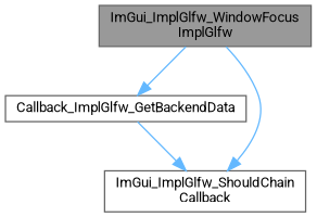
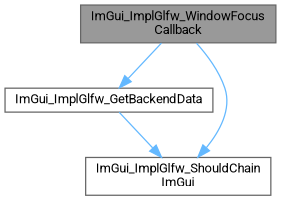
  digraph {
    fontname=Roboto
    rankdir=TB
    node [color=grey40 fillcolor=white fontname=Roboto fontsize=10 shape=box style=filled]
    edge [color=steelblue1 fontname=Roboto fontsize=10 labelfontname=Helvetica labelfontsize=10 style=solid]
-   n1 [color=gray40 fillcolor=grey60 fontcolor=black height=0.2 label="ImGui_ImplGlfw_WindowFocus\lImplGlfw" width=0.4]
-   n2 [height=0.2 label=Callback_ImplGlfw_GetBackendData width=0.4]
-   n3 [height=0.2 label="ImGui_ImplGlfw_ShouldChain\lCallback" width=0.4]
+   n1 [color=gray40 fillcolor=grey60 fontcolor=black height=0.2 label="ImGui_ImplGlfw_WindowFocus\lCallback" width=0.4]
+   n2 [height=0.2 label=ImGui_ImplGlfw_GetBackendData width=0.4]
+   n3 [height=0.2 label="ImGui_ImplGlfw_ShouldChain\lImGui" width=0.4]
    n1 -> n2
    n1 -> n3
    n2 -> n3
  }
